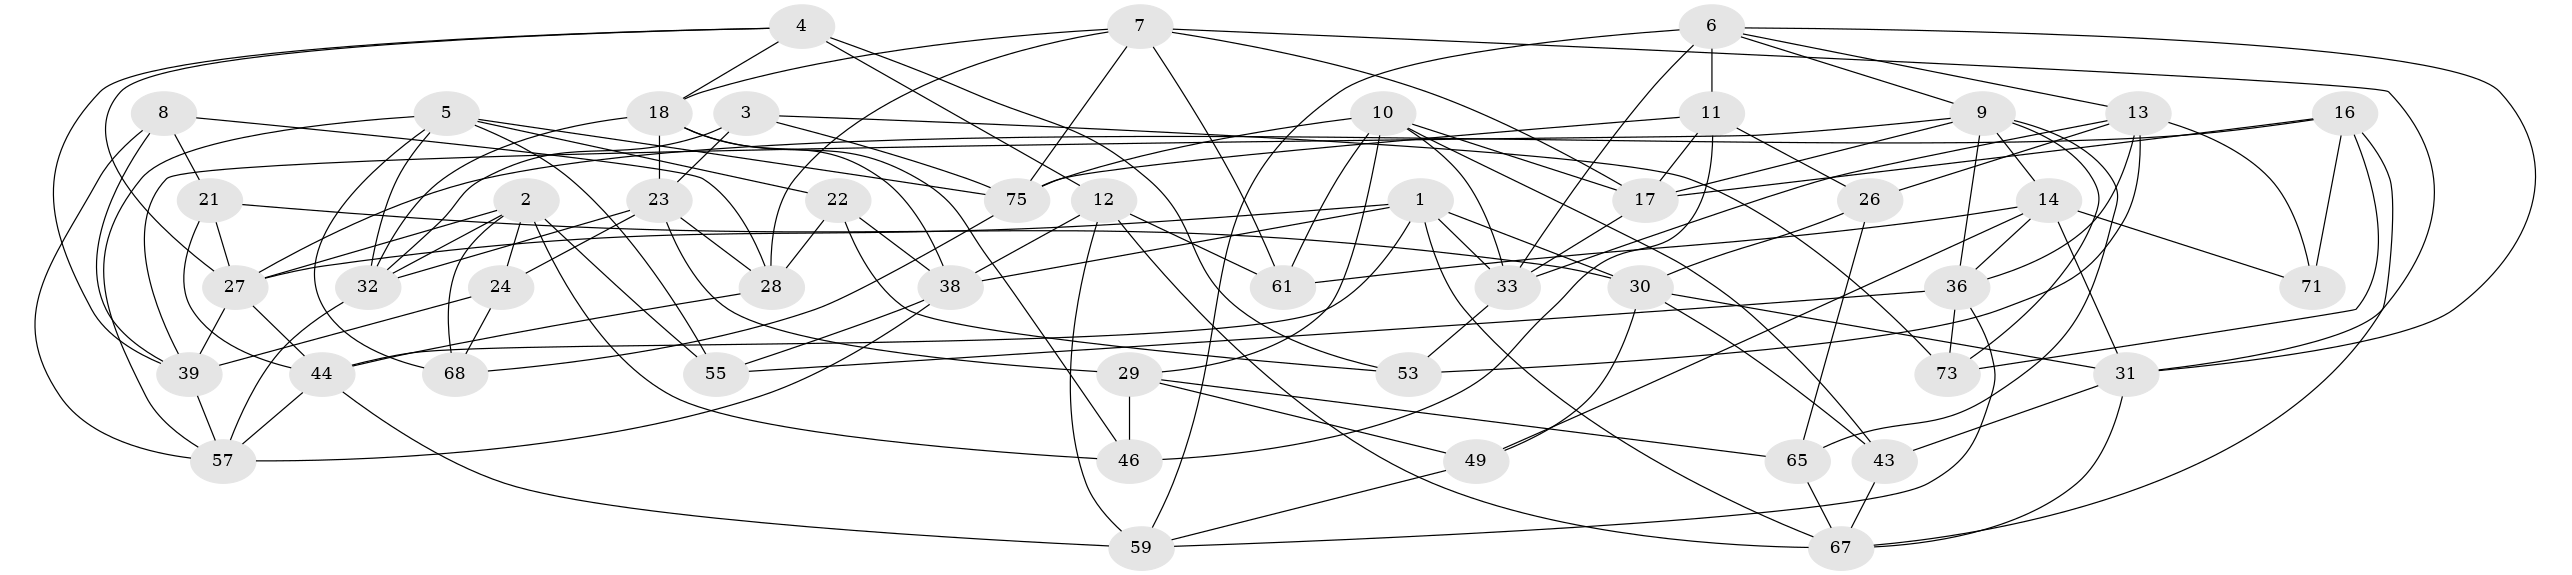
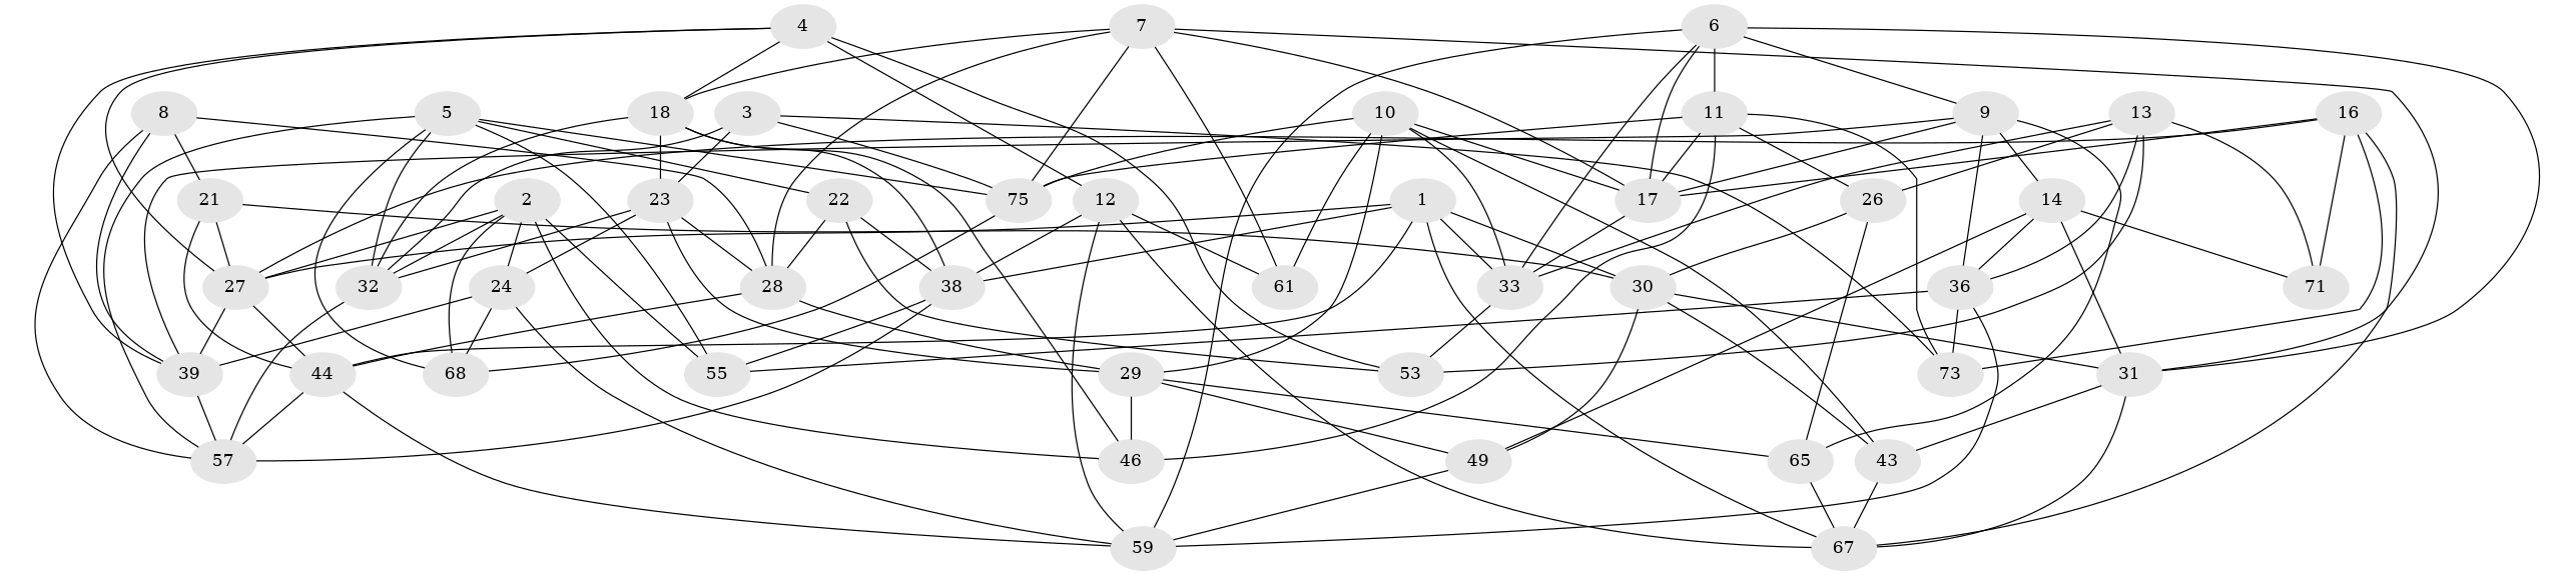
  graph {
    node [color=gray90 style=filled]
    1 [super="+42"]
    27 [super="+66"]
    30 [super="+81"]
    33 [super="+41"]
    38 [super="+69"]
    44 [super="+48"]
    67 [super="+72"]
    39 [super="+80"]
    31 [super="+37"]
    43 [super="+79"]
    49
    53
    55
    57 [super="+75"]
    59 [super="+70"]
    2 [super="+15"]
    24 [super="+52"]
    32 [super="+63"]
    46
    68
    23 [super="+25"]
    28 [super="+76"]
    29 [super="+62"]
    3
    n25 [label=75 super="+77"]
    73
    4 [super="+19"]
    12 [super="+60"]
    18 [super="+58"]
    61
    5 [super="+51"]
    22
    6 [super="+56"]
    9 [super="+64"]
    11 [super="+47"]
    13 [super="+20"]
    17 [super="+78"]
    14 [super="+45"]
    36 [super="+54"]
    65
    26
    71 [super="+74"]
    7 [super="+34"]
    8
    21
    10 [super="+50"]
    16 [super="+40"]
    1 -- 27
    1 -- 30
    1 -- 33
    1 -- 38
    1 -- 44
    1 -- 67
    27 -- 44
    27 -- 39
    30 -- 31
    30 -- 43
    30 -- 49
    33 -- 53
    38 -- 55
    38 -- 57
    44 -- 57
    44 -- 59
    39 -- 57
    31 -- 67
    31 -- 43
    43 -- 67
    49 -- 59
    2 -- 27
    2 -- 55
    2 -- 24
    2 -- 32
    2 -- 46
    2 -- 68
    24 -- 39
+   24 -- 59
    24 -- 68
    32 -- 57
    23 -- 24
    23 -- 32
    23 -- 28
    23 -- 29
    28 -- 44
+   28 -- 29
    29 -- 49
    29 -- 46
    29 -- 65
    3 -- 32
    3 -- 23
    3 -- n25
    3 -- 73
    n25 -- 68
    4 -- 27
    4 -- 39
    4 -- 53
    4 -- 12 [weight=2]
    4 -- 18
    12 -- 38
    12 -- 67
    12 -- 59
    12 -- 61
    18 -- 38
    18 -- 32
    18 -- 46
    18 -- 23
    5 -- 55
    5 -- 57
    5 -- 32
    5 -- 68
    5 -- n25
    5 -- 22
    22 -- 38
    22 -- 53
    22 -- 28
    6 -- 33
    6 -- 31
    6 -- 59
    6 -- 9
    6 -- 11
-   6 -- 13
+   6 -- 17
    9 -- 39
    9 -- 17
    9 -- 14
    9 -- 36
    9 -- 65
    11 -- 46
    11 -- n25
-   9 -- 73
+   11 -- 73
    11 -- 17
    11 -- 26
    13 -- 33
    13 -- 53
    13 -- 36
    13 -- 26
    13 -- 71
    17 -- 33
    14 -- 31
    14 -- 49
-   14 -- 61
    14 -- 36
    14 -- 71
    36 -- 55
    36 -- 59
    36 -- 73
    65 -- 67
    26 -- 30
    26 -- 65
    7 -- 31
    7 -- 28
    7 -- n25
    7 -- 18
    7 -- 61
    7 -- 17
    8 -- 39
    8 -- 57
    8 -- 28
    8 -- 21
    21 -- 27
    21 -- 30
    21 -- 44
    10 -- 33
    10 -- 43
    10 -- 29
    10 -- n25
    10 -- 61
    10 -- 17
    16 -- 27
    16 -- 67
    16 -- 73
    16 -- 17
    16 -- 71 [weight=2]
  }
